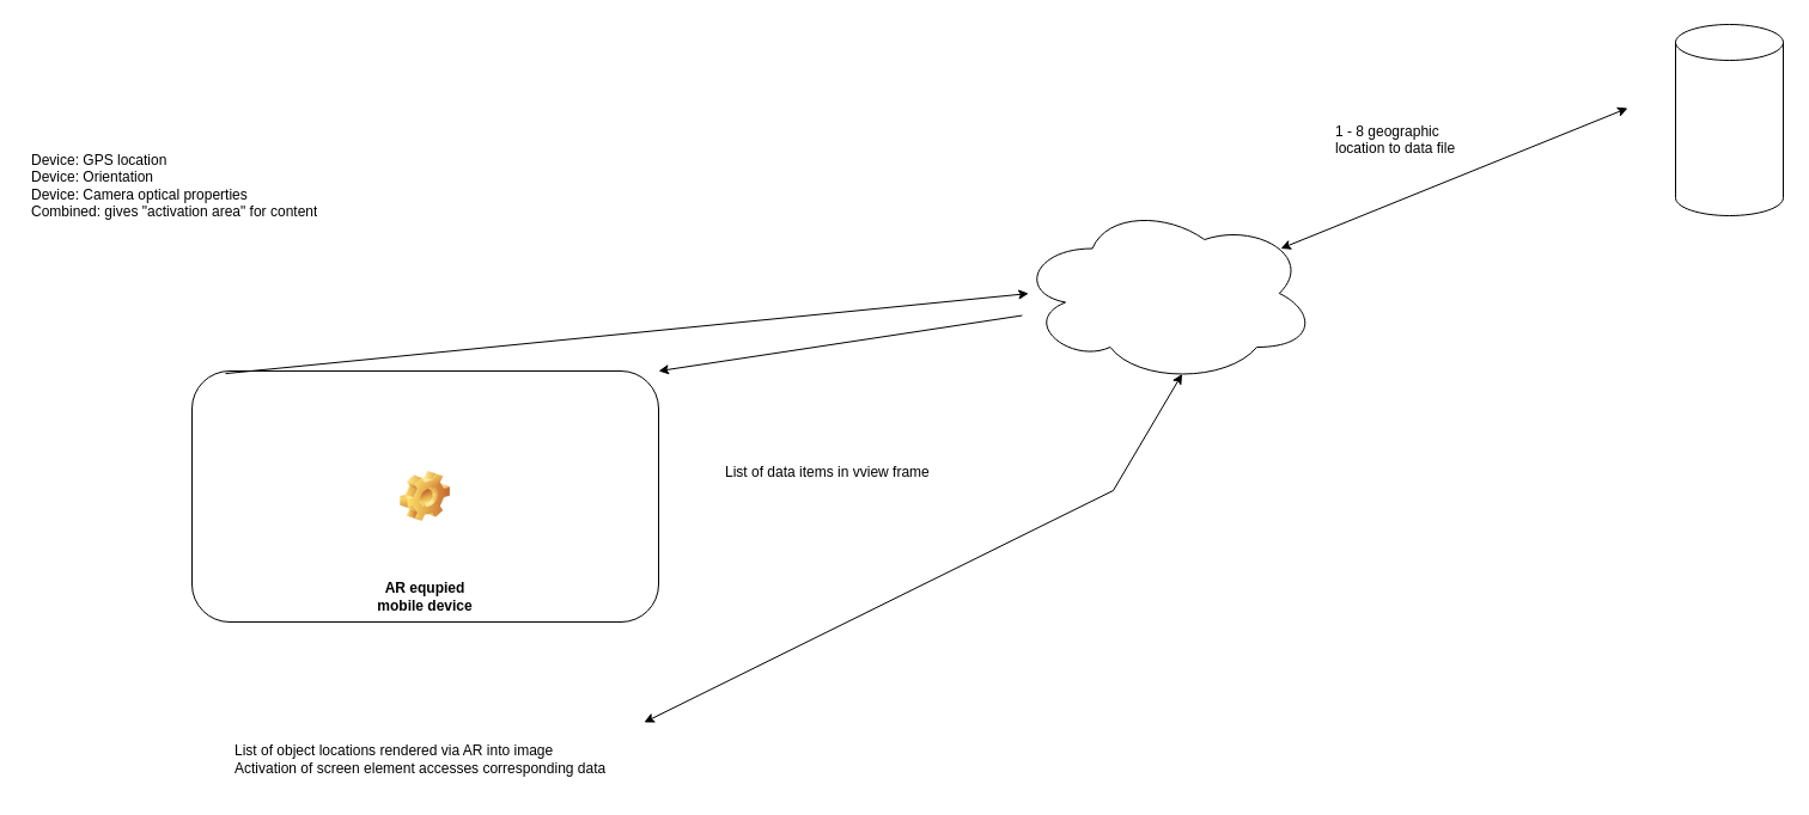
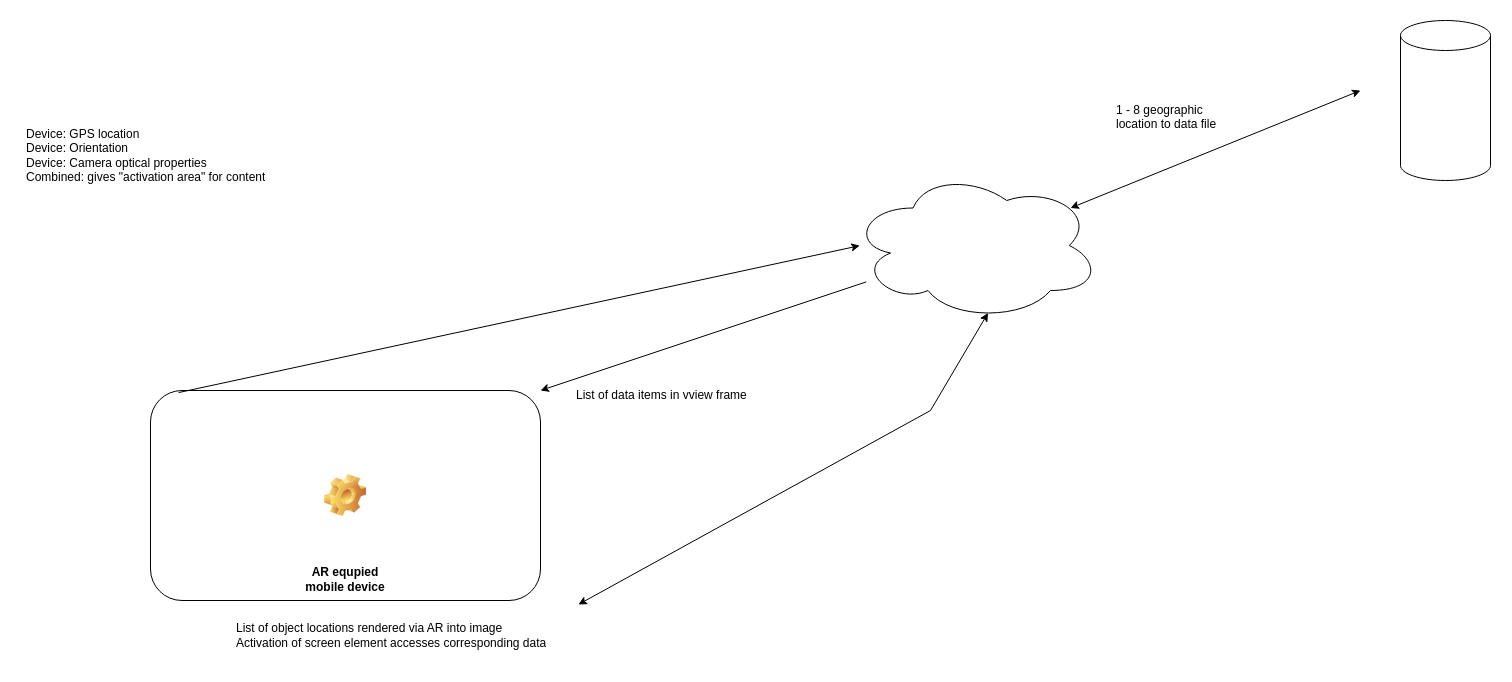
  <mxCell id="0" />
  <mxCell id="1" parent="0" />
- <mxCell id="2" value="AR equpied &lt;br&gt;&lt;div&gt;mobile device&lt;/div&gt;" style="label;whiteSpace=wrap;html=1;align=center;verticalAlign=bottom;spacingLeft=0;spacingBottom=4;imageAlign=center;imageVerticalAlign=middle;image=img/clipart/Gear_128x128.png;imageAspect=1;" parent="1" vertex="1"><mxGeometry x="160" y="310" width="390" height="210" as="geometry" /></mxCell>
+ <mxCell id="2" value="AR equpied &lt;br&gt;&lt;div&gt;mobile device&lt;/div&gt;" style="label;whiteSpace=wrap;html=1;align=center;verticalAlign=bottom;spacingLeft=0;spacingBottom=4;imageAlign=center;imageVerticalAlign=middle;image=img/clipart/Gear_128x128.png;imageAspect=1;" parent="1" vertex="1"><mxGeometry x="150" y="390" width="390" height="210" as="geometry" /></mxCell>
  <mxCell id="3" value="" style="ellipse;shape=cloud;whiteSpace=wrap;html=1;" parent="1" vertex="1"><mxGeometry x="850" y="170" width="250" height="150" as="geometry" /></mxCell>
  <mxCell id="4" value="" style="shape=cylinder3;whiteSpace=wrap;html=1;boundedLbl=1;backgroundOutline=1;size=15;" parent="1" vertex="1"><mxGeometry x="1400" y="20" width="90" height="160" as="geometry" /></mxCell>
  <mxCell id="5" value="" style="endArrow=classic;startArrow=classic;html=1;rounded=0;exitX=0.88;exitY=0.25;exitDx=0;exitDy=0;exitPerimeter=0;" parent="1" source="3" edge="1"><mxGeometry width="50" height="50" relative="1" as="geometry"><mxPoint x="1030" y="140" as="sourcePoint" /><mxPoint x="1360" y="90" as="targetPoint" /></mxGeometry></mxCell>
  <mxCell id="6" value="" style="endArrow=classic;html=1;rounded=0;exitX=0.072;exitY=0.01;exitDx=0;exitDy=0;exitPerimeter=0;entryX=0.037;entryY=0.501;entryDx=0;entryDy=0;entryPerimeter=0;" parent="1" source="2" target="3" edge="1"><mxGeometry width="50" height="50" relative="1" as="geometry"><mxPoint x="360" y="410" as="sourcePoint" /><mxPoint x="760" y="150" as="targetPoint" /></mxGeometry></mxCell>
  <mxCell id="7" value="" style="endArrow=classic;html=1;rounded=0;entryX=1;entryY=0;entryDx=0;entryDy=0;" parent="1" source="3" target="2" edge="1"><mxGeometry width="50" height="50" relative="1" as="geometry"><mxPoint x="570" y="460" as="sourcePoint" /><mxPoint x="660" y="510" as="targetPoint" /></mxGeometry></mxCell>
- <mxCell id="8" value="List of data items in vview frame" style="text;strokeColor=none;fillColor=none;align=left;verticalAlign=middle;spacingLeft=4;spacingRight=4;overflow=hidden;points=[[0,0.5],[1,0.5]];portConstraint=eastwest;rotatable=0;whiteSpace=wrap;html=1;" parent="1" vertex="1"><mxGeometry x="600" y="380" width="230" height="30" as="geometry" /></mxCell>
- <mxCell id="9" value="&lt;div&gt;List of object locations rendered via AR into image&lt;/div&gt;&lt;div&gt;Activation of screen element accesses corresponding data&lt;/div&gt;" style="text;strokeColor=none;fillColor=none;align=left;verticalAlign=middle;spacingLeft=4;spacingRight=4;overflow=hidden;points=[[0,0.5],[1,0.5]];portConstraint=eastwest;rotatable=0;whiteSpace=wrap;html=1;" parent="1" vertex="1"><mxGeometry x="190" y="610" width="350" height="50" as="geometry" /></mxCell>
+ <mxCell id="8" value="List of data items in vview frame" style="text;strokeColor=none;fillColor=none;align=left;verticalAlign=middle;spacingLeft=4;spacingRight=4;overflow=hidden;points=[[0,0.5],[1,0.5]];portConstraint=eastwest;rotatable=0;whiteSpace=wrap;html=1;" parent="1" vertex="1"><mxGeometry x="570" y="380" width="230" height="30" as="geometry" /></mxCell>
+ <mxCell id="9" value="&lt;div&gt;List of object locations rendered via AR into image&lt;/div&gt;&lt;div&gt;Activation of screen element accesses corresponding data&lt;/div&gt;" style="text;strokeColor=none;fillColor=none;align=left;verticalAlign=middle;spacingLeft=4;spacingRight=4;overflow=hidden;points=[[0,0.5],[1,0.5]];portConstraint=eastwest;rotatable=0;whiteSpace=wrap;html=1;" parent="1" vertex="1"><mxGeometry x="230" y="610" width="350" height="50" as="geometry" /></mxCell>
  <mxCell id="10" value="" style="endArrow=classic;startArrow=classic;html=1;rounded=0;entryX=0.55;entryY=0.95;entryDx=0;entryDy=0;entryPerimeter=0;exitX=0.994;exitY=-0.12;exitDx=0;exitDy=0;exitPerimeter=0;" parent="1" source="9" target="3" edge="1"><mxGeometry width="50" height="50" relative="1" as="geometry"><mxPoint x="680" y="540" as="sourcePoint" /><mxPoint x="770" y="360" as="targetPoint" /><Array as="points"><mxPoint x="930" y="410" /></Array></mxGeometry></mxCell>
  <mxCell id="11" value="&lt;div&gt;1 - 8 geographic location to data file&lt;/div&gt;&lt;div&gt;&lt;br&gt;&lt;/div&gt;" style="text;strokeColor=none;fillColor=none;align=left;verticalAlign=middle;spacingLeft=4;spacingRight=4;overflow=hidden;points=[[0,0.5],[1,0.5]];portConstraint=eastwest;rotatable=0;whiteSpace=wrap;html=1;" parent="1" vertex="1"><mxGeometry x="1110" y="100" width="140" height="40" as="geometry" /></mxCell>
  <mxCell id="12" value="Device: GPS location&lt;br&gt;Device: Orientation&lt;br&gt;Device: Camera optical properties&lt;br&gt;Combined: gives &quot;activation area&quot; for content" style="text;strokeColor=none;fillColor=none;align=left;verticalAlign=middle;spacingLeft=4;spacingRight=4;overflow=hidden;points=[[0,0.5],[1,0.5]];portConstraint=eastwest;rotatable=0;whiteSpace=wrap;html=1;" vertex="1" parent="1"><mxGeometry x="20" y="120" width="300" height="70" as="geometry" /></mxCell>
